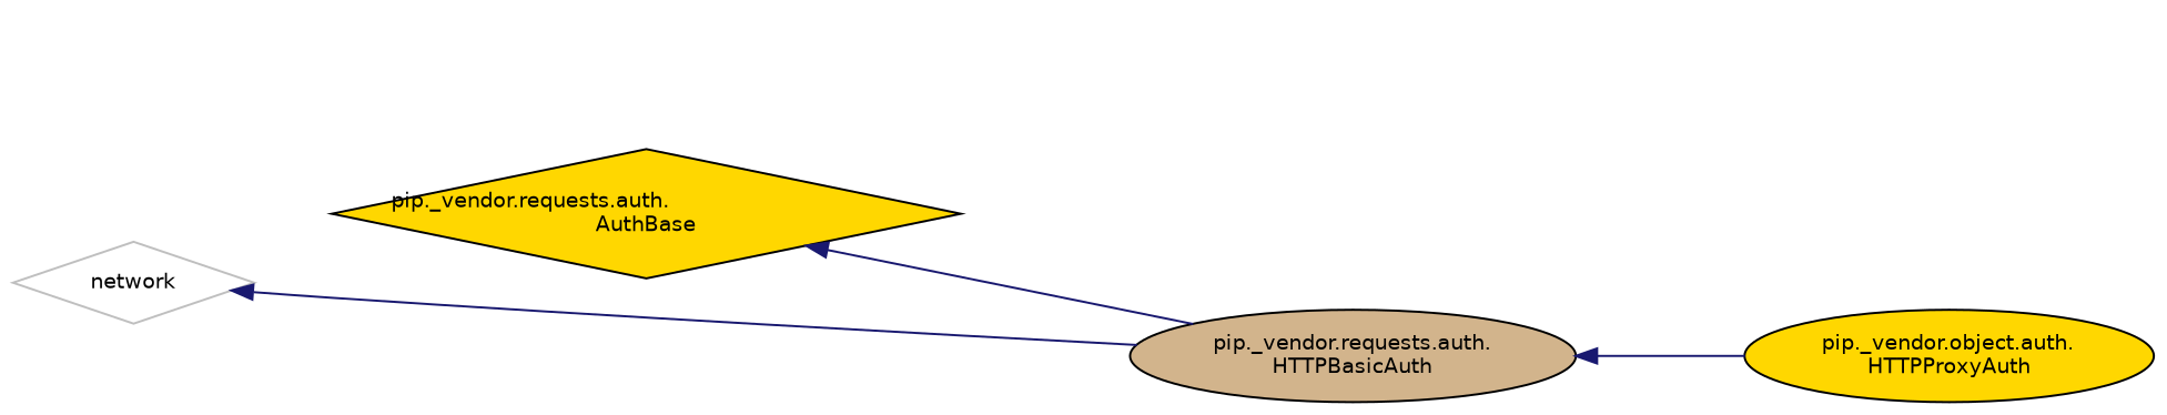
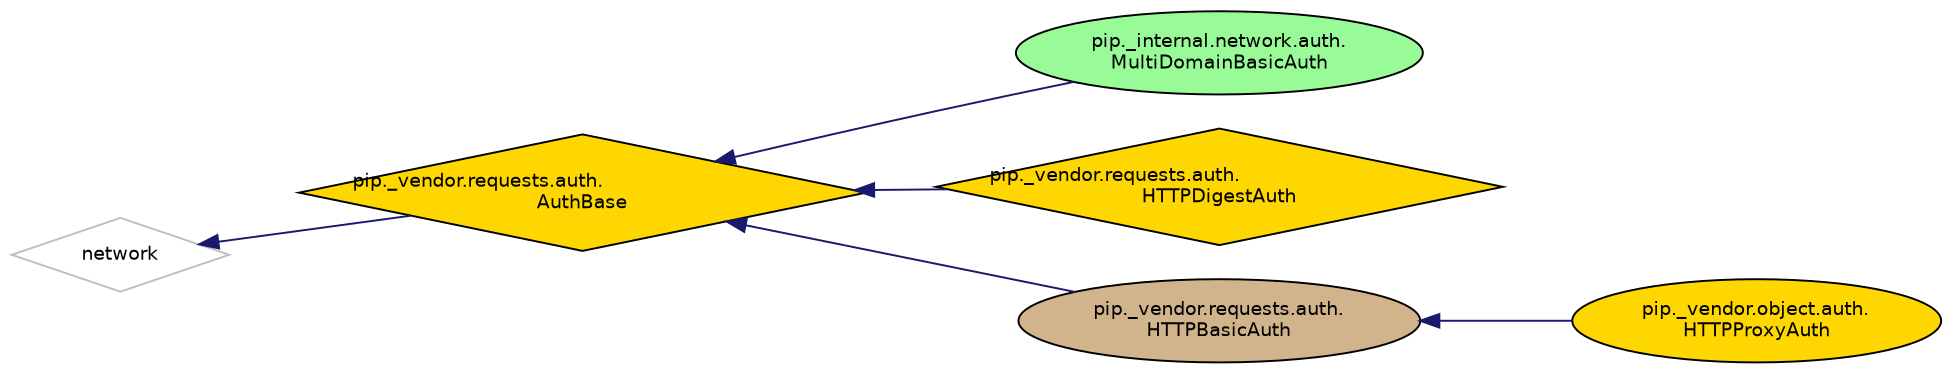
  digraph {
    rankdir=LR
    node [color=black fillcolor=gold fontname=Helvetica fontsize=10 shape=diamond style=filled]
    edge [color=midnightblue dir=back fontname=Helvetica fontsize=10 labelfontname=Helvetica labelfontsize=10 style=solid]
    n1 [fontcolor=black height=0.2 label="pip._vendor.requests.auth.\lAuthBase" width=0.4]
+   n2 [fillcolor=palegreen height=0.2 label="pip._internal.network.auth.\lMultiDomainBasicAuth" shape=ellipse width=0.4]
    n3 [fillcolor=tan height=0.2 label="pip._vendor.requests.auth.\lHTTPBasicAuth" shape=ellipse width=0.4]
+   n4 [height=0.2 label="pip._vendor.requests.auth.\lHTTPDigestAuth" width=0.4]
    n5 [height=0.2 label="pip._vendor.object.auth.\lHTTPProxyAuth" shape=ellipse width=0.4]
    n6 [color=grey75 fillcolor=white height=0.2 label=network width=0.4]
+   n1 -> n2
    n1 -> n3
+   n1 -> n4
    n3 -> n5
-   n6 -> n3
+   n6 -> n1
  }
